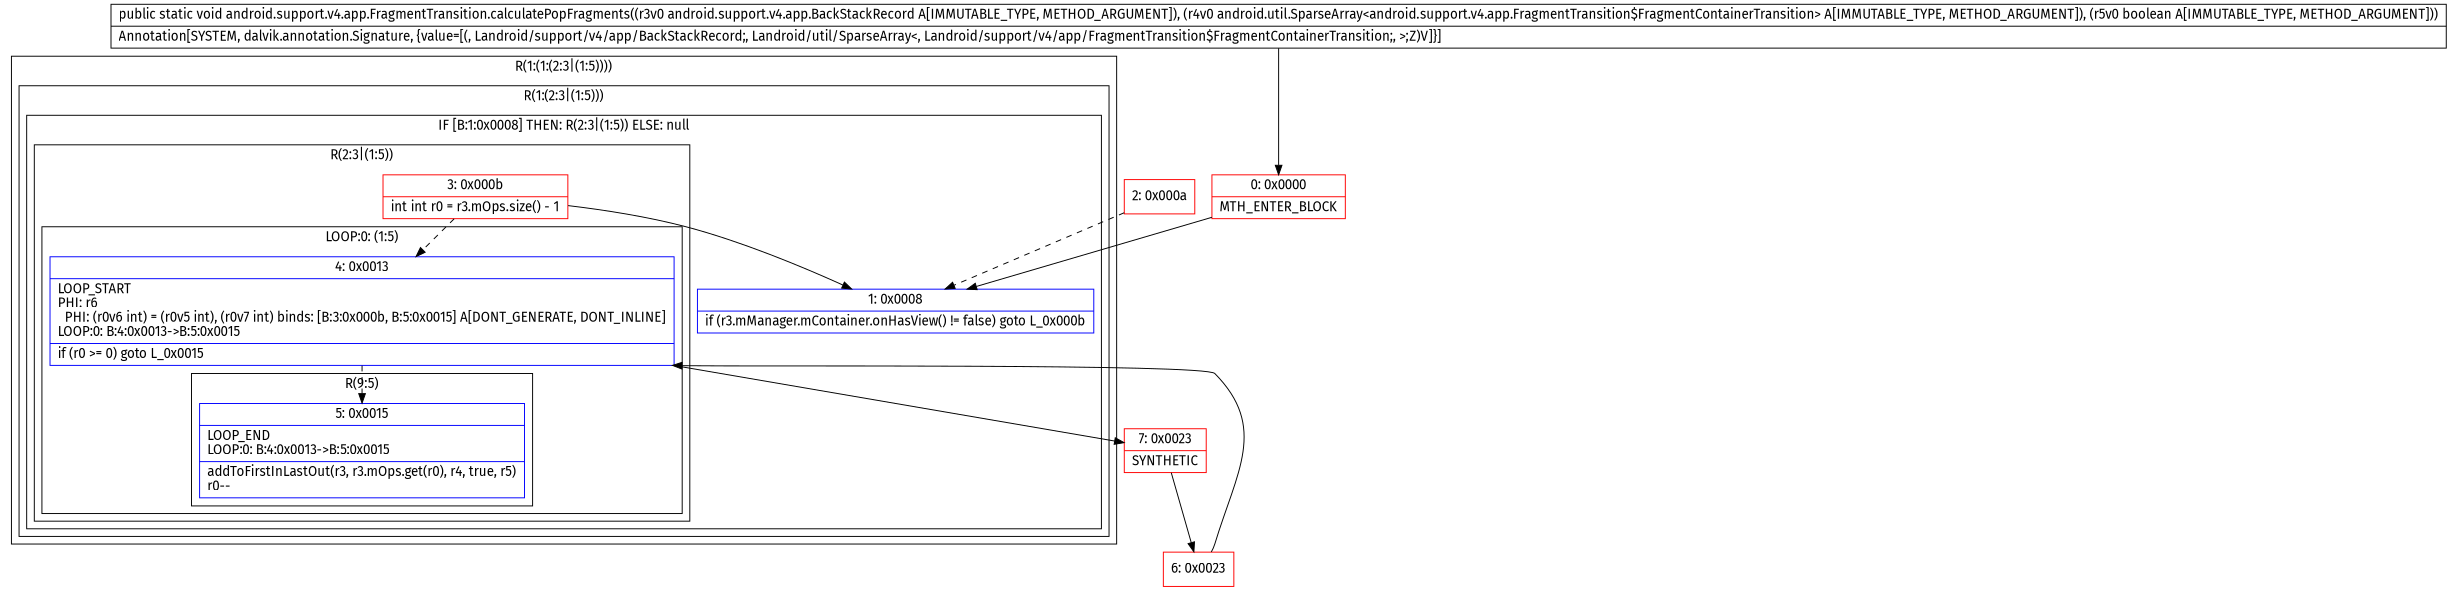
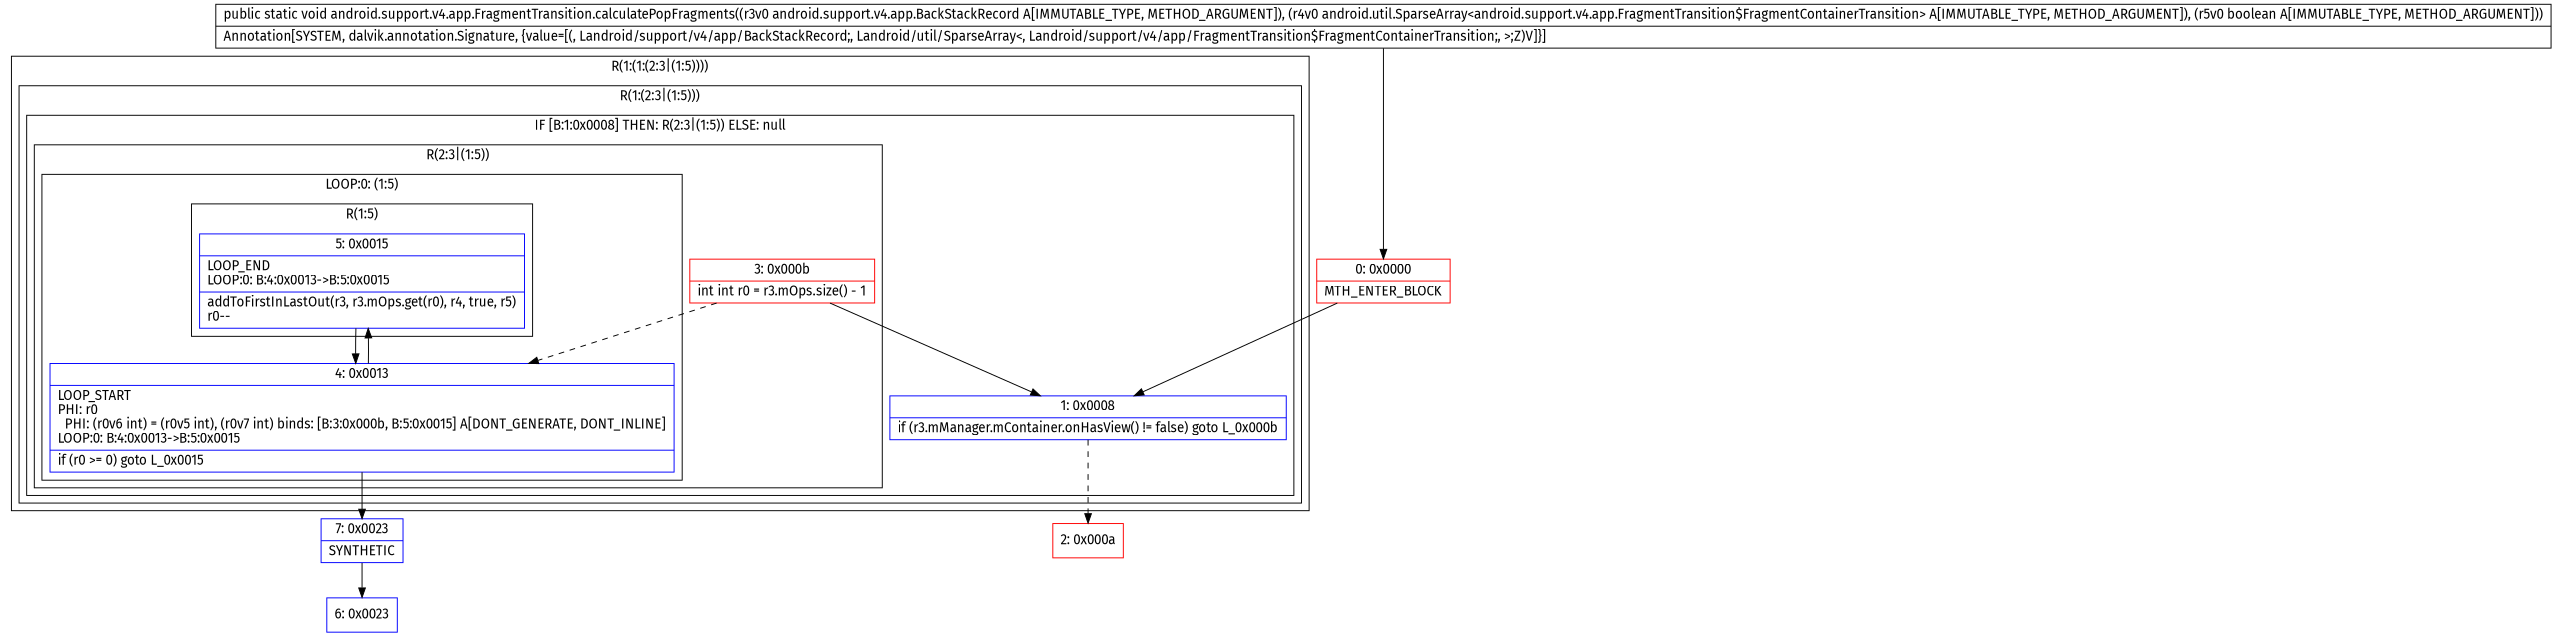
  digraph {
    fontname="Fira Sans"
    node [color=red fontname="Fira Sans" shape=record]
    edge [fontname="Fira Sans"]
    n1 [color=blue label="{5\:\ 0x0015|LOOP_END\lLOOP:0: B:4:0x0013\-\>B:5:0x0015\l|addToFirstInLastOut(r3, r3.mOps.get(r0), r4, true, r5)\lr0\-\-\l}"]
-   n2 [color=blue label="{4\:\ 0x0013|LOOP_START\lPHI: r6 \l  PHI: (r0v6 int) = (r0v5 int), (r0v7 int) binds: [B:3:0x000b, B:5:0x0015] A[DONT_GENERATE, DONT_INLINE]\lLOOP:0: B:4:0x0013\-\>B:5:0x0015\l|if (r0 \>= 0) goto L_0x0015\l}"]
+   n2 [color=blue label="{4\:\ 0x0013|LOOP_START\lPHI: r0 \l  PHI: (r0v6 int) = (r0v5 int), (r0v7 int) binds: [B:3:0x000b, B:5:0x0015] A[DONT_GENERATE, DONT_INLINE]\lLOOP:0: B:4:0x0013\-\>B:5:0x0015\l|if (r0 \>= 0) goto L_0x0015\l}"]
    n3 [label="{3\:\ 0x000b|int int r0 = r3.mOps.size() \- 1\l}"]
    n4 [color=blue label="{1\:\ 0x0008|if (r3.mManager.mContainer.onHasView() != false) goto L_0x000b\l}"]
-   n5 [label="{7\:\ 0x0023|SYNTHETIC\l}"]
+   n5 [color=blue label="{7\:\ 0x0023|SYNTHETIC\l}"]
    n6 [label="{2\:\ 0x000a}"]
-   n7 [label="{6\:\ 0x0023}"]
+   n7 [color=blue label="{6\:\ 0x0023}"]
    n8 [label="{0\:\ 0x0000|MTH_ENTER_BLOCK\l}"]
    n9 [label="{public static void android.support.v4.app.FragmentTransition.calculatePopFragments((r3v0 android.support.v4.app.BackStackRecord A[IMMUTABLE_TYPE, METHOD_ARGUMENT]), (r4v0 android.util.SparseArray\<android.support.v4.app.FragmentTransition$FragmentContainerTransition\> A[IMMUTABLE_TYPE, METHOD_ARGUMENT]), (r5v0 boolean A[IMMUTABLE_TYPE, METHOD_ARGUMENT]))  | Annotation[SYSTEM, dalvik.annotation.Signature, \{value=[(, Landroid\/support\/v4\/app\/BackStackRecord;, Landroid\/util\/SparseArray\<, Landroid\/support\/v4\/app\/FragmentTransition$FragmentContainerTransition;, \>;Z)V]\}]\l}" color=""]
    subgraph cluster_1 {
      label="R(1:(1:(2:3|(1:5))))"
      subgraph cluster_2 {
        label="R(1:(2:3|(1:5)))"
        subgraph cluster_3 {
          label="IF [B:1:0x0008] THEN: R(2:3|(1:5)) ELSE: null"
          n4
          subgraph cluster_4 {
            label="R(2:3|(1:5))"
            n3
            subgraph cluster_5 {
              label="LOOP:0: (1:5)"
              n2
              subgraph cluster_6 {
-               label="R(9:5)"
+               label="R(1:5)"
                n1
              }
            }
          }
        }
      }
    }
-   n7 -> n2
-   n2 -> n1 [style=dashed]
+   n1 -> n2
+   n2 -> n1
    n2 -> n5 [style=solid]
    n3 -> n2 [style=dashed]
    n3 -> n4
-   n6 -> n4 [style=dashed]
+   n4 -> n6 [style=dashed]
    n5 -> n7
    n8 -> n4
    n9 -> n8
  }
